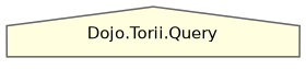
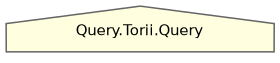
  digraph {
    rankdir=LR
-   n1 [color=grey40 fillcolor=lightyellow fontname=Helvetica fontsize=10 height=0.2 label="Dojo.Torii.Query" shape=house style=filled width=0.4]
+   n1 [color=grey40 fillcolor=lightyellow fontname=Helvetica fontsize=10 height=0.2 label="Query.Torii.Query" shape=house style=filled width=0.4]
  }
